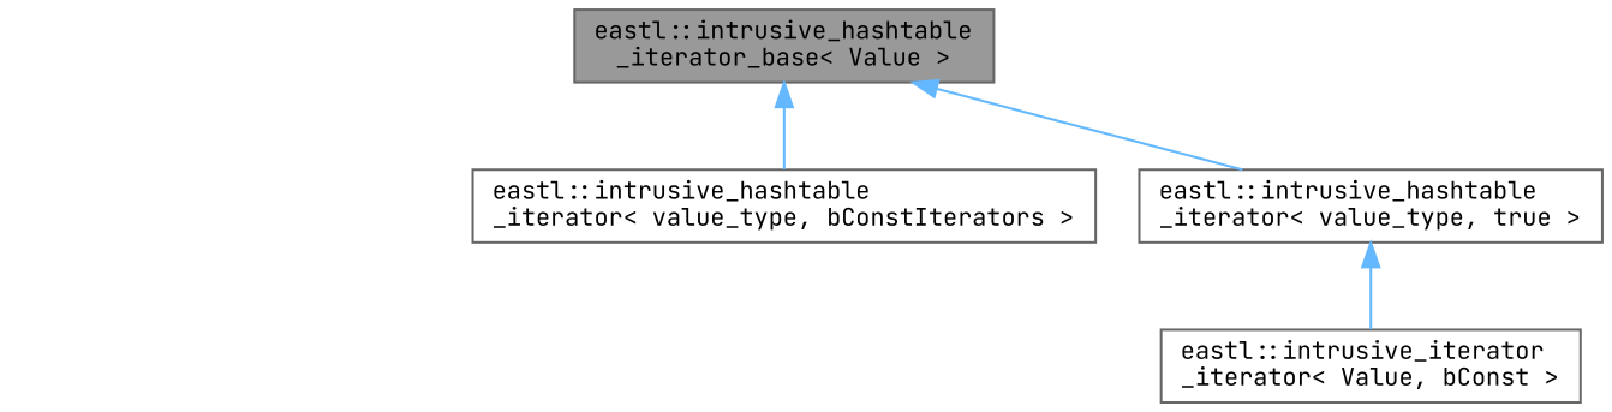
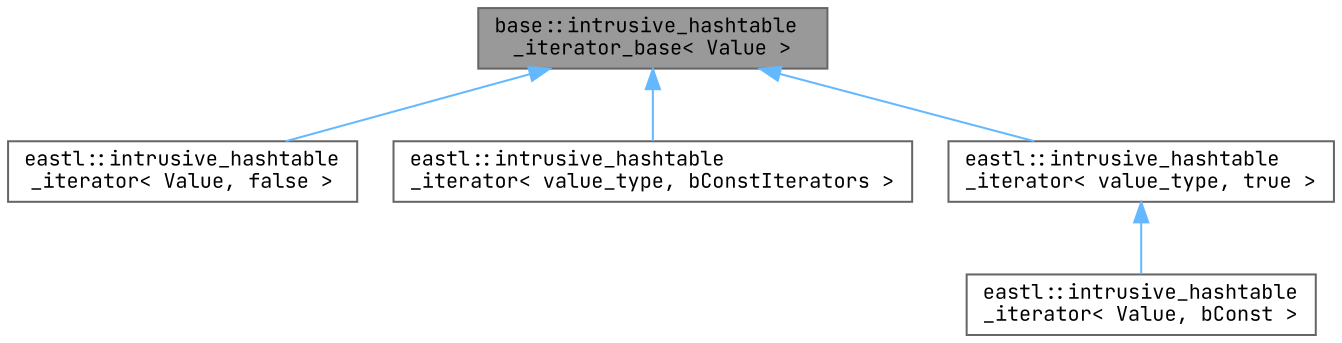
  digraph {
    fontname="JetBrains Mono"
    rankdir=TB
    node [color=gray40 fillcolor=white fontname="JetBrains Mono" fontsize=10 shape=box style=filled]
    edge [color=steelblue1 dir=back fontname="JetBrains Mono" fontsize=10 labelfontname=Helvetica labelfontsize=10 style=solid]
-   n1 [fillcolor=grey60 fontcolor=black height=0.2 label="eastl::intrusive_hashtable\l_iterator_base\< Value \>" width=0.4]
+   n1 [fillcolor=grey60 fontcolor=black height=0.2 label="base::intrusive_hashtable\l_iterator_base\< Value \>" width=0.4]
+   n2 [height=0.2 label="eastl::intrusive_hashtable\l_iterator\< Value, false \>" width=0.4]
    n3 [height=0.2 label="eastl::intrusive_hashtable\l_iterator\< value_type, bConstIterators \>" width=0.4]
    n4 [height=0.2 label="eastl::intrusive_hashtable\l_iterator\< value_type, true \>" width=0.4]
-   n5 [height=0.2 label="eastl::intrusive_iterator\l_iterator\< Value, bConst \>" width=0.4]
+   n5 [height=0.2 label="eastl::intrusive_hashtable\l_iterator\< Value, bConst \>" width=0.4]
+   n1 -> n2
    n1 -> n3
    n1 -> n4
    n4 -> n5
  }
